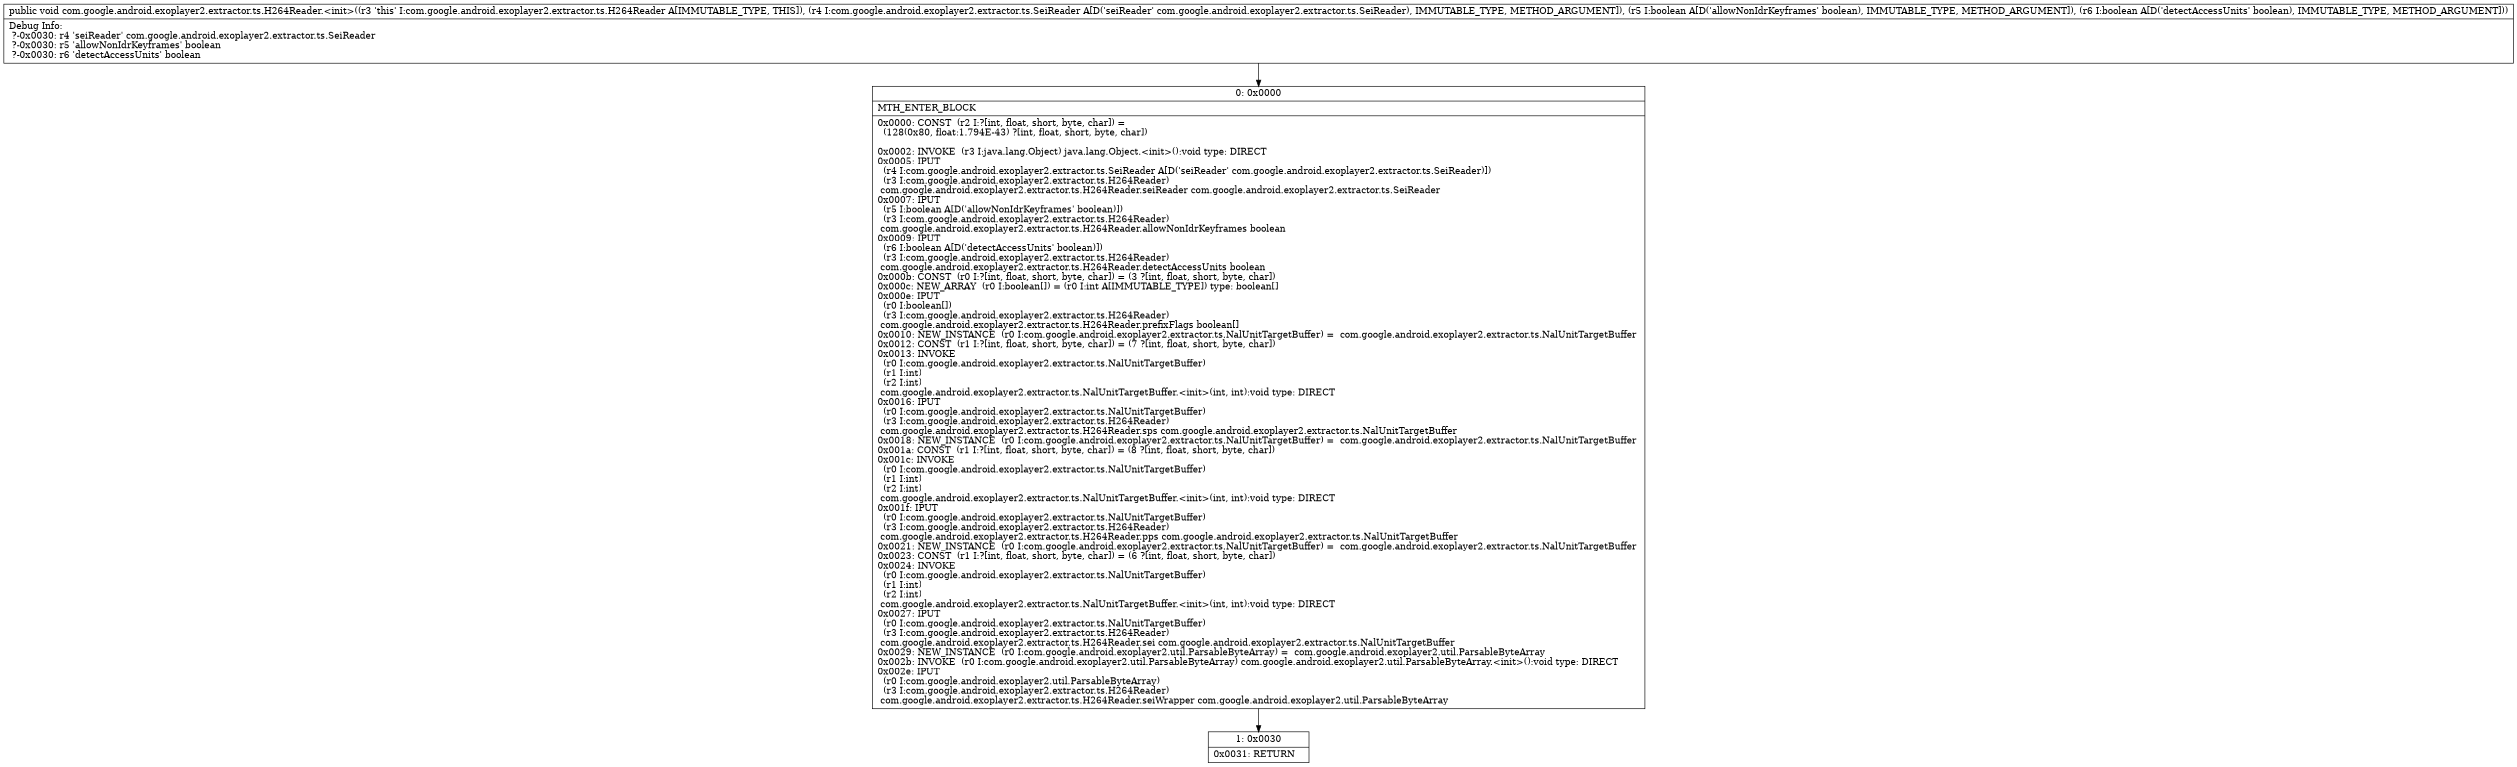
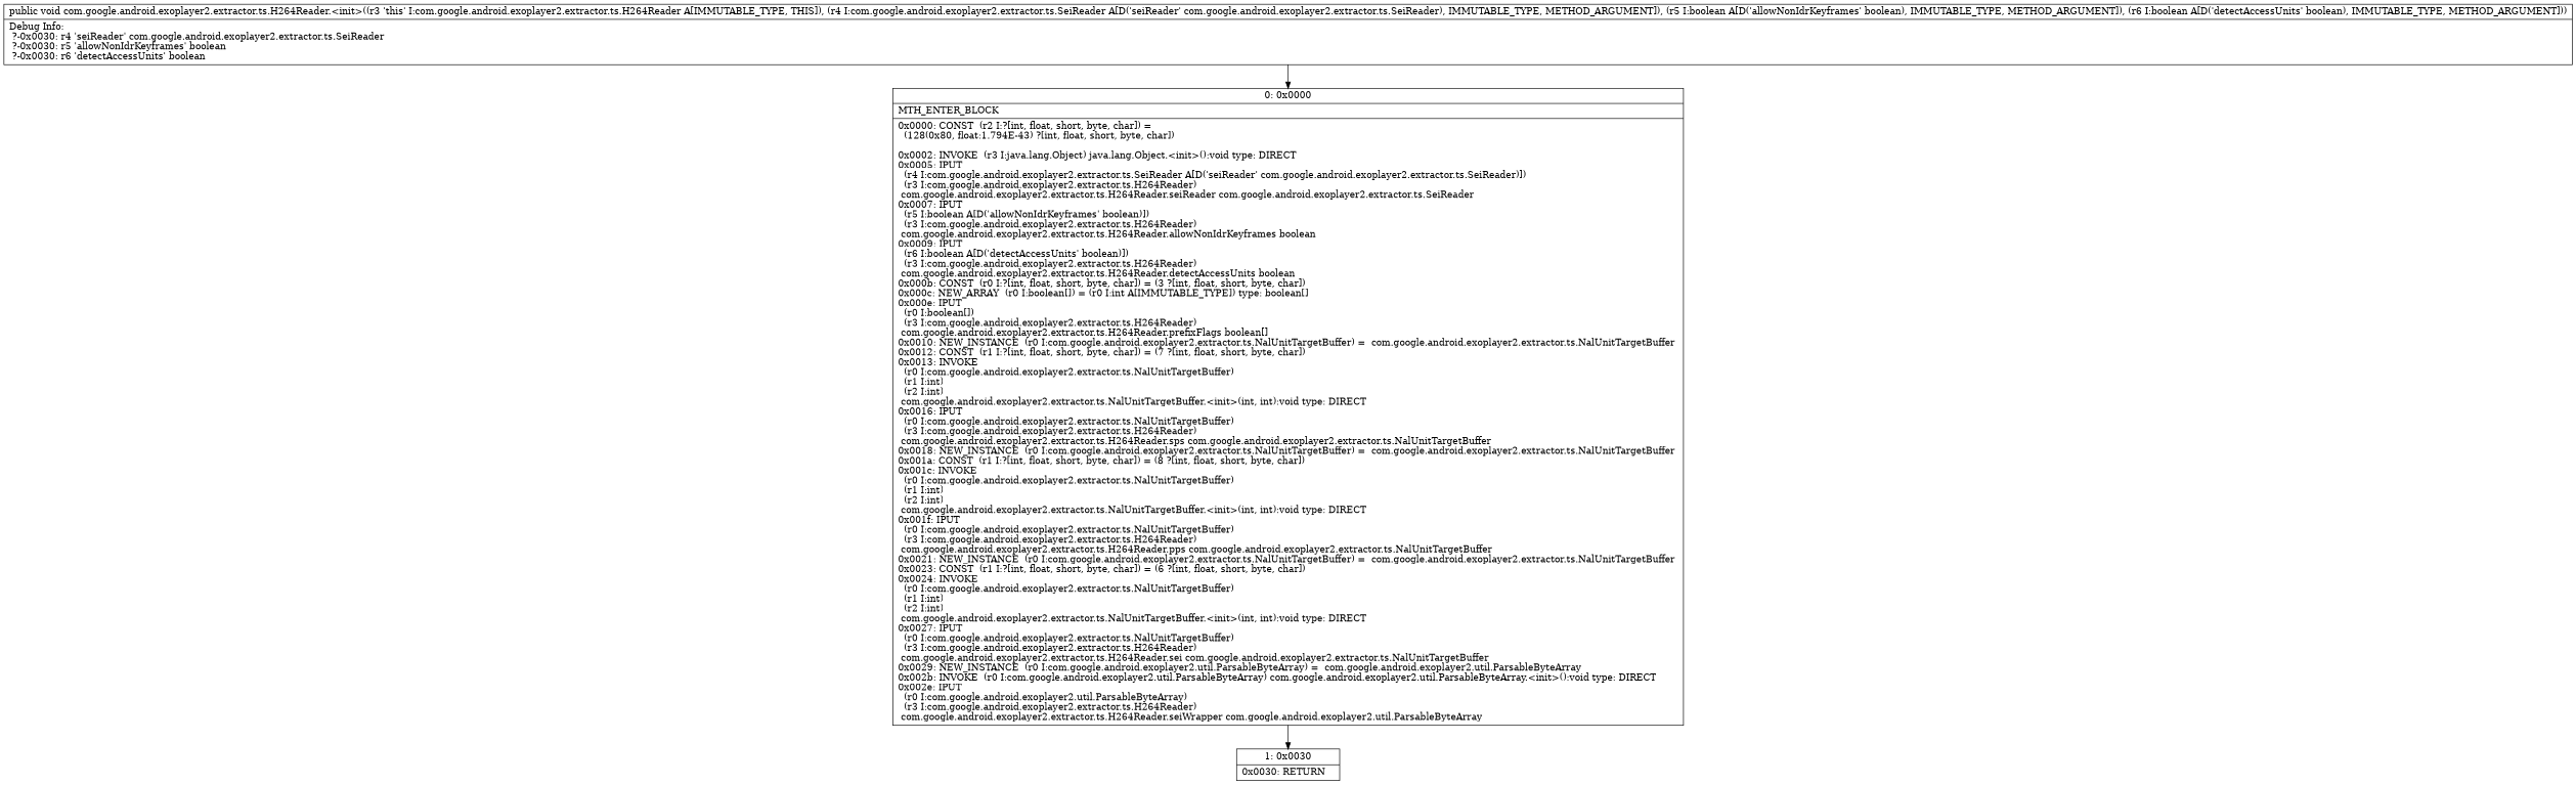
  digraph {
    node [shape=record]
    n1 [label="{0\:\ 0x0000|MTH_ENTER_BLOCK\l|0x0000: CONST  (r2 I:?[int, float, short, byte, char]) = \l  (128(0x80, float:1.794E\-43) ?[int, float, short, byte, char])\l \l0x0002: INVOKE  (r3 I:java.lang.Object) java.lang.Object.\<init\>():void type: DIRECT \l0x0005: IPUT  \l  (r4 I:com.google.android.exoplayer2.extractor.ts.SeiReader A[D('seiReader' com.google.android.exoplayer2.extractor.ts.SeiReader)])\l  (r3 I:com.google.android.exoplayer2.extractor.ts.H264Reader)\l com.google.android.exoplayer2.extractor.ts.H264Reader.seiReader com.google.android.exoplayer2.extractor.ts.SeiReader \l0x0007: IPUT  \l  (r5 I:boolean A[D('allowNonIdrKeyframes' boolean)])\l  (r3 I:com.google.android.exoplayer2.extractor.ts.H264Reader)\l com.google.android.exoplayer2.extractor.ts.H264Reader.allowNonIdrKeyframes boolean \l0x0009: IPUT  \l  (r6 I:boolean A[D('detectAccessUnits' boolean)])\l  (r3 I:com.google.android.exoplayer2.extractor.ts.H264Reader)\l com.google.android.exoplayer2.extractor.ts.H264Reader.detectAccessUnits boolean \l0x000b: CONST  (r0 I:?[int, float, short, byte, char]) = (3 ?[int, float, short, byte, char]) \l0x000c: NEW_ARRAY  (r0 I:boolean[]) = (r0 I:int A[IMMUTABLE_TYPE]) type: boolean[] \l0x000e: IPUT  \l  (r0 I:boolean[])\l  (r3 I:com.google.android.exoplayer2.extractor.ts.H264Reader)\l com.google.android.exoplayer2.extractor.ts.H264Reader.prefixFlags boolean[] \l0x0010: NEW_INSTANCE  (r0 I:com.google.android.exoplayer2.extractor.ts.NalUnitTargetBuffer) =  com.google.android.exoplayer2.extractor.ts.NalUnitTargetBuffer \l0x0012: CONST  (r1 I:?[int, float, short, byte, char]) = (7 ?[int, float, short, byte, char]) \l0x0013: INVOKE  \l  (r0 I:com.google.android.exoplayer2.extractor.ts.NalUnitTargetBuffer)\l  (r1 I:int)\l  (r2 I:int)\l com.google.android.exoplayer2.extractor.ts.NalUnitTargetBuffer.\<init\>(int, int):void type: DIRECT \l0x0016: IPUT  \l  (r0 I:com.google.android.exoplayer2.extractor.ts.NalUnitTargetBuffer)\l  (r3 I:com.google.android.exoplayer2.extractor.ts.H264Reader)\l com.google.android.exoplayer2.extractor.ts.H264Reader.sps com.google.android.exoplayer2.extractor.ts.NalUnitTargetBuffer \l0x0018: NEW_INSTANCE  (r0 I:com.google.android.exoplayer2.extractor.ts.NalUnitTargetBuffer) =  com.google.android.exoplayer2.extractor.ts.NalUnitTargetBuffer \l0x001a: CONST  (r1 I:?[int, float, short, byte, char]) = (8 ?[int, float, short, byte, char]) \l0x001c: INVOKE  \l  (r0 I:com.google.android.exoplayer2.extractor.ts.NalUnitTargetBuffer)\l  (r1 I:int)\l  (r2 I:int)\l com.google.android.exoplayer2.extractor.ts.NalUnitTargetBuffer.\<init\>(int, int):void type: DIRECT \l0x001f: IPUT  \l  (r0 I:com.google.android.exoplayer2.extractor.ts.NalUnitTargetBuffer)\l  (r3 I:com.google.android.exoplayer2.extractor.ts.H264Reader)\l com.google.android.exoplayer2.extractor.ts.H264Reader.pps com.google.android.exoplayer2.extractor.ts.NalUnitTargetBuffer \l0x0021: NEW_INSTANCE  (r0 I:com.google.android.exoplayer2.extractor.ts.NalUnitTargetBuffer) =  com.google.android.exoplayer2.extractor.ts.NalUnitTargetBuffer \l0x0023: CONST  (r1 I:?[int, float, short, byte, char]) = (6 ?[int, float, short, byte, char]) \l0x0024: INVOKE  \l  (r0 I:com.google.android.exoplayer2.extractor.ts.NalUnitTargetBuffer)\l  (r1 I:int)\l  (r2 I:int)\l com.google.android.exoplayer2.extractor.ts.NalUnitTargetBuffer.\<init\>(int, int):void type: DIRECT \l0x0027: IPUT  \l  (r0 I:com.google.android.exoplayer2.extractor.ts.NalUnitTargetBuffer)\l  (r3 I:com.google.android.exoplayer2.extractor.ts.H264Reader)\l com.google.android.exoplayer2.extractor.ts.H264Reader.sei com.google.android.exoplayer2.extractor.ts.NalUnitTargetBuffer \l0x0029: NEW_INSTANCE  (r0 I:com.google.android.exoplayer2.util.ParsableByteArray) =  com.google.android.exoplayer2.util.ParsableByteArray \l0x002b: INVOKE  (r0 I:com.google.android.exoplayer2.util.ParsableByteArray) com.google.android.exoplayer2.util.ParsableByteArray.\<init\>():void type: DIRECT \l0x002e: IPUT  \l  (r0 I:com.google.android.exoplayer2.util.ParsableByteArray)\l  (r3 I:com.google.android.exoplayer2.extractor.ts.H264Reader)\l com.google.android.exoplayer2.extractor.ts.H264Reader.seiWrapper com.google.android.exoplayer2.util.ParsableByteArray \l}"]
-   n2 [label="{1\:\ 0x0030|0x0031: RETURN   \l}"]
+   n2 [label="{1\:\ 0x0030|0x0030: RETURN   \l}"]
    n3 [label="{public void com.google.android.exoplayer2.extractor.ts.H264Reader.\<init\>((r3 'this' I:com.google.android.exoplayer2.extractor.ts.H264Reader A[IMMUTABLE_TYPE, THIS]), (r4 I:com.google.android.exoplayer2.extractor.ts.SeiReader A[D('seiReader' com.google.android.exoplayer2.extractor.ts.SeiReader), IMMUTABLE_TYPE, METHOD_ARGUMENT]), (r5 I:boolean A[D('allowNonIdrKeyframes' boolean), IMMUTABLE_TYPE, METHOD_ARGUMENT]), (r6 I:boolean A[D('detectAccessUnits' boolean), IMMUTABLE_TYPE, METHOD_ARGUMENT]))  | Debug Info:\l  ?\-0x0030: r4 'seiReader' com.google.android.exoplayer2.extractor.ts.SeiReader\l  ?\-0x0030: r5 'allowNonIdrKeyframes' boolean\l  ?\-0x0030: r6 'detectAccessUnits' boolean\l}"]
    n1 -> n2
    n3 -> n1
  }
